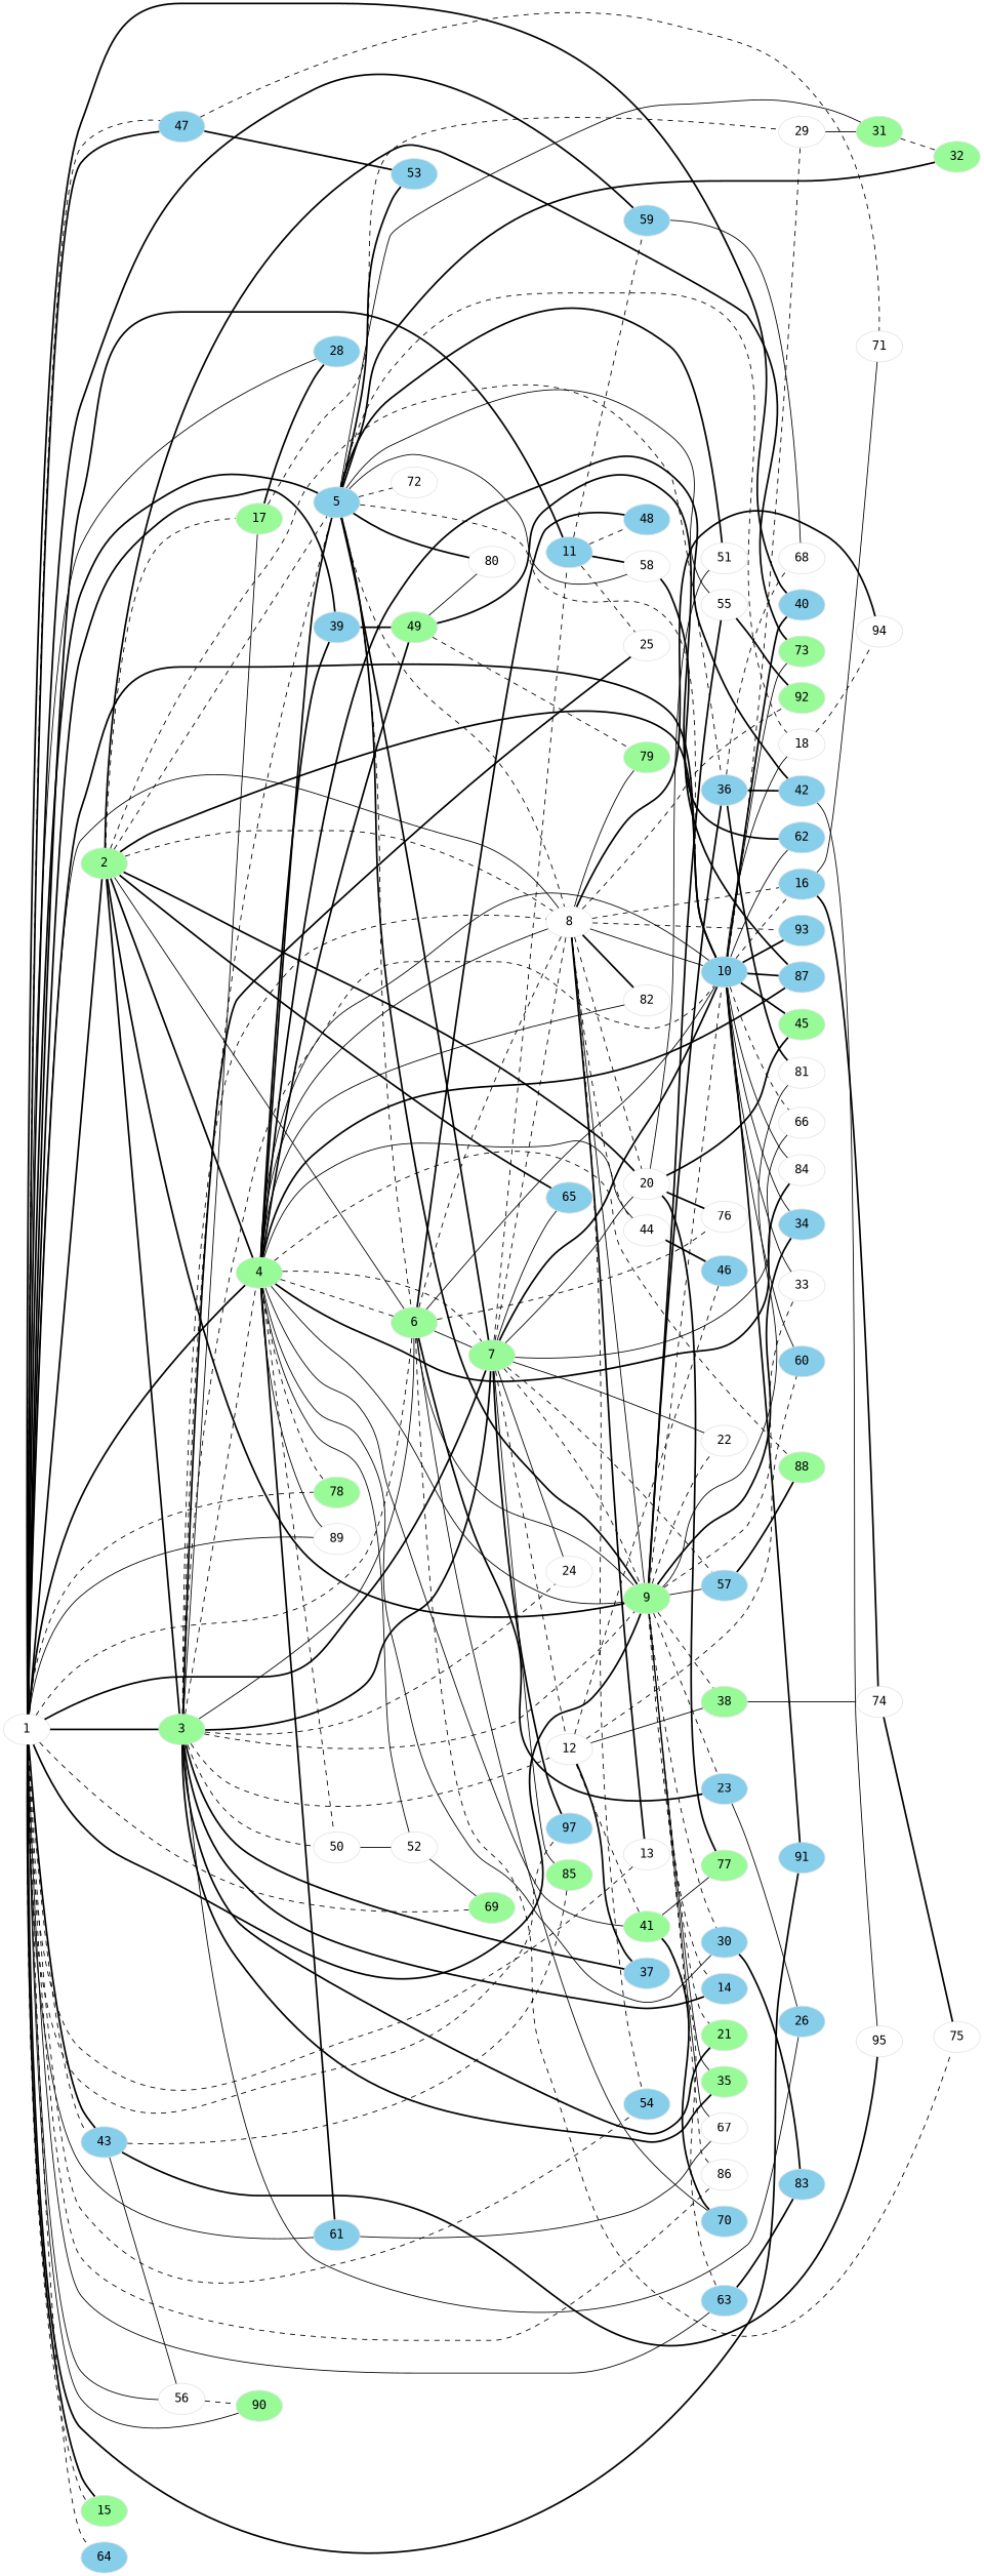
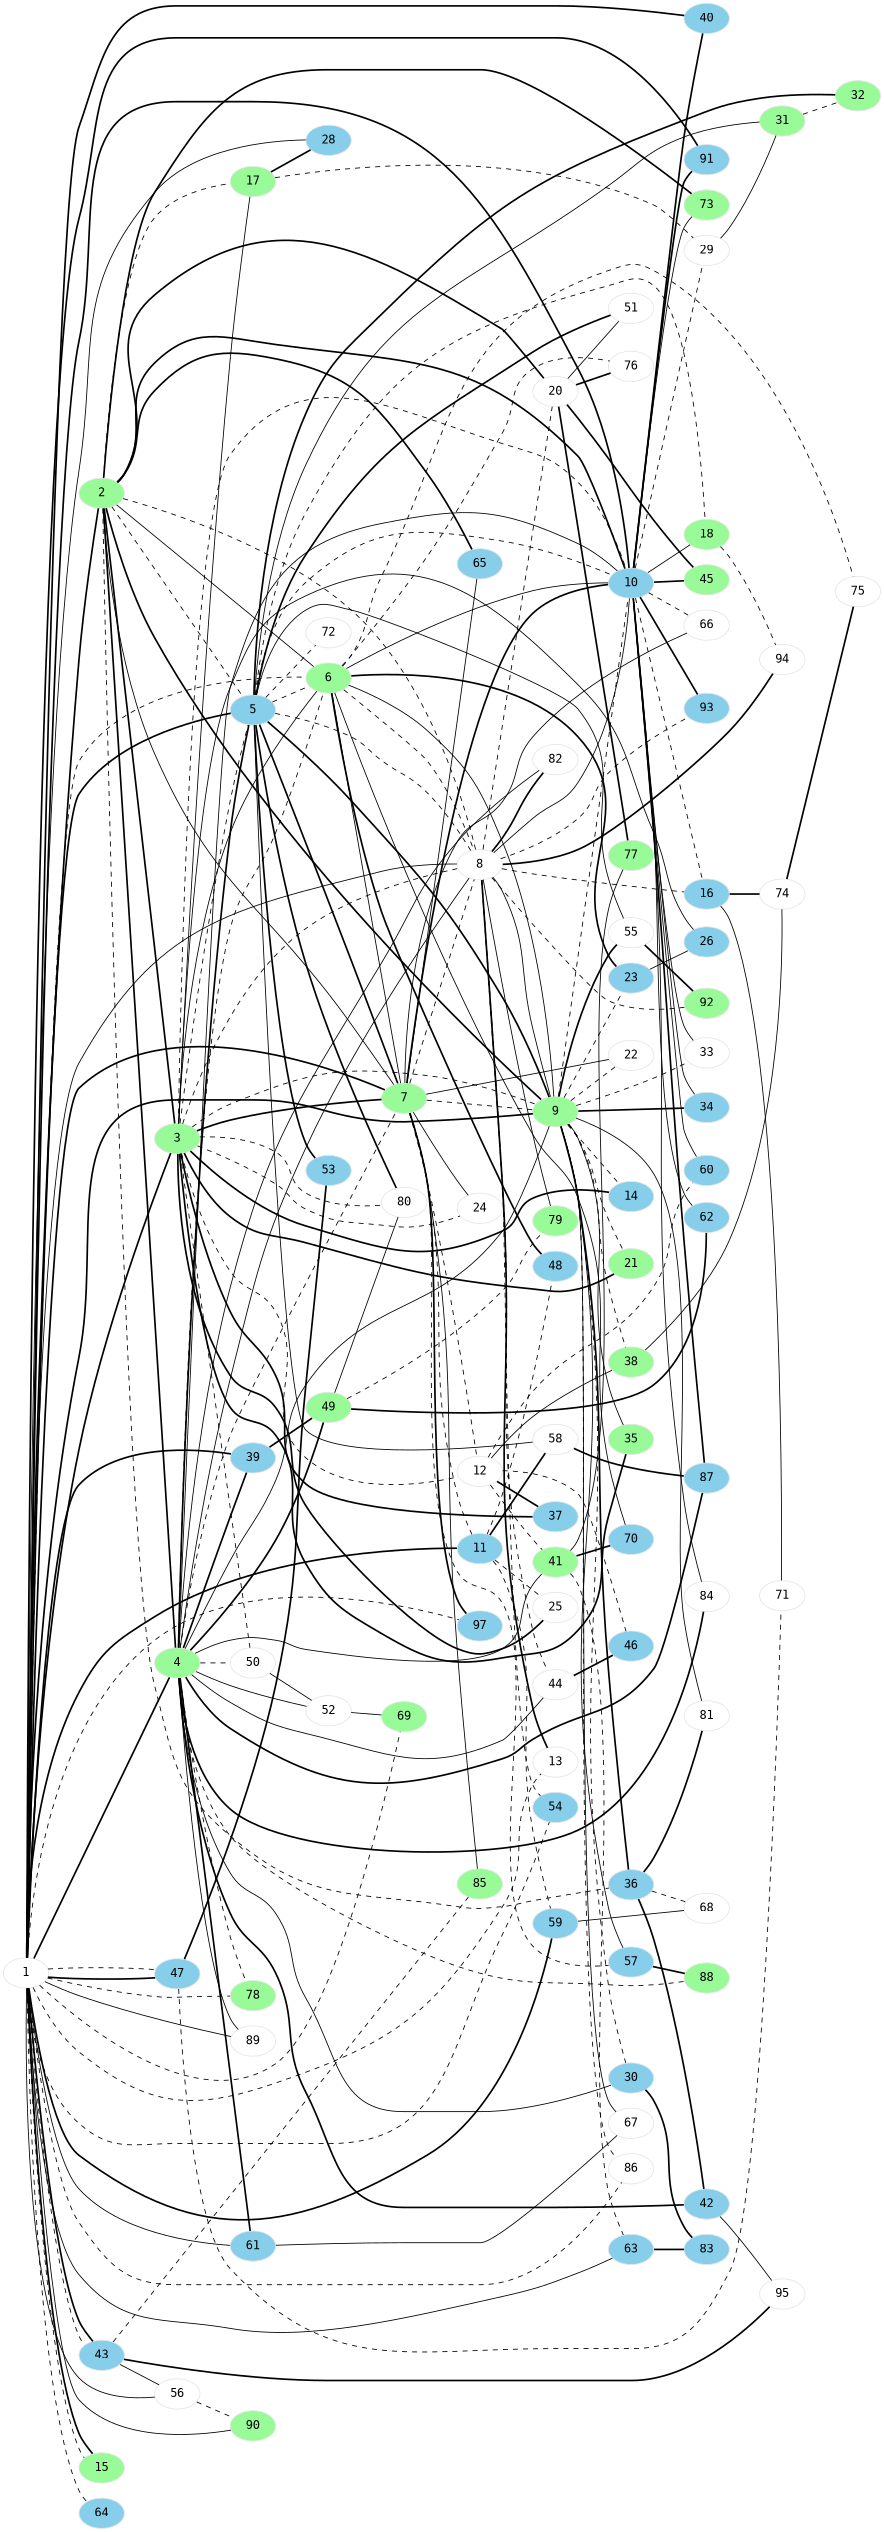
  graph {
    fontname="DejaVu Sans Mono"
    rankdir=LR
    node [color=gray90 fillcolor=skyblue fontname="DejaVu Sans Mono" style=filled]
    edge [fontname="DejaVu Sans Mono" style=bold]
    1 [fillcolor=white]
    2 [fillcolor=palegreen]
    3 [fillcolor=palegreen]
    4 [fillcolor=palegreen]
    5
    6 [fillcolor=palegreen]
    7 [fillcolor=palegreen]
    8 [fillcolor=white]
    9 [fillcolor=palegreen]
    10
    11
    13 [fillcolor=white]
    15 [fillcolor=palegreen]
    n14 [label=97]
    28
    39
    40
    43
    47
    54
    56 [fillcolor=white]
    59
    61
    63
    64
    69 [fillcolor=palegreen]
    78 [fillcolor=palegreen]
    86 [fillcolor=white]
    89 [fillcolor=white]
    90 [fillcolor=palegreen]
    91
    17 [fillcolor=palegreen]
    20 [fillcolor=white]
    36
    65
    73 [fillcolor=palegreen]
    12 [fillcolor=white]
    14
    21 [fillcolor=palegreen]
    24 [fillcolor=white]
    25 [fillcolor=white]
    26
    35 [fillcolor=palegreen]
    37
    50 [fillcolor=white]
    30
    41 [fillcolor=palegreen]
    42
    44 [fillcolor=white]
    49 [fillcolor=palegreen]
    52 [fillcolor=white]
    82 [fillcolor=white]
    84 [fillcolor=white]
    87
    88 [fillcolor=palegreen]
-   18 [fillcolor=white]
+   18 [fillcolor=palegreen]
    31 [fillcolor=palegreen]
    32 [fillcolor=palegreen]
    51 [fillcolor=white]
    53
    55 [fillcolor=white]
    58 [fillcolor=white]
    72 [fillcolor=white]
    80 [fillcolor=white]
    23
    48
    70
    75 [fillcolor=white]
    76 [fillcolor=white]
    22 [fillcolor=white]
    57
    66 [fillcolor=white]
    85 [fillcolor=palegreen]
    16
    79 [fillcolor=palegreen]
    92 [fillcolor=palegreen]
    93
    94 [fillcolor=white]
    33 [fillcolor=white]
    34
    38 [fillcolor=palegreen]
    67 [fillcolor=white]
    81 [fillcolor=white]
    29 [fillcolor=white]
    45 [fillcolor=palegreen]
    60
    62
    95 [fillcolor=white]
    71 [fillcolor=white]
    68 [fillcolor=white]
    83
    77 [fillcolor=palegreen]
    46
    74 [fillcolor=white]
    1 -- 2
    1 -- 3
    1 -- 4
    1 -- 5
    1 -- 6 [style=dashed]
    1 -- 7
    1 -- 8 [style=solid]
    1 -- 9
    1 -- 10
    1 -- 11
    1 -- 13 [style=dashed]
    1 -- 15 [style=dashed]
    1 -- 15
    1 -- n14 [style=dashed]
    1 -- 28 [style=solid]
    1 -- 39
    1 -- 40
    1 -- 43 [style=dashed]
    1 -- 43
    1 -- 47
    1 -- 47 [style=dashed]
    1 -- 54 [style=dashed]
    1 -- 56 [style=solid]
    1 -- 59
    1 -- 61 [style=solid]
    1 -- 63 [style=solid]
    1 -- 64 [style=dashed]
    1 -- 69 [style=dashed]
    1 -- 78 [style=dashed]
    1 -- 86 [style=dashed]
    1 -- 89 [style=solid]
    1 -- 90 [style=solid]
    1 -- 91
    2 -- 3
    2 -- 4
    2 -- 5 [style=dashed]
    2 -- 6 [style=solid]
-   20 -- 7 [style=solid]
+   2 -- 7 [style=solid]
    2 -- 8 [style=dashed]
    2 -- 9
    2 -- 10
    2 -- 17 [style=dashed]
    2 -- 20
    2 -- 36 [style=dashed]
    2 -- 65
    2 -- 73
-   3 -- 4 [style=dashed]
+   3 -- 80 [style=dashed]
    3 -- 5 [style=dashed]
    3 -- 6 [style=solid]
    3 -- 7
    3 -- 8 [style=dashed]
    3 -- 9 [style=dashed]
    3 -- 10 [style=dashed]
    3 -- 17 [style=solid]
    3 -- 12 [style=dashed]
    3 -- 14
    3 -- 21
    3 -- 24 [style=dashed]
    3 -- 25
    3 -- 26 [style=solid]
    3 -- 35
    3 -- 37
    3 -- 50 [style=dashed]
    4 -- 5
    4 -- 6 [style=dashed]
    4 -- 7 [style=dashed]
    4 -- 8 [style=solid]
    4 -- 9 [style=solid]
    4 -- 10 [style=solid]
    4 -- 39
    4 -- 61
    4 -- 78 [style=dashed]
    4 -- 89 [style=solid]
    4 -- 50 [style=dashed]
    4 -- 30 [style=solid]
    4 -- 41 [style=solid]
    4 -- 42
    4 -- 44 [style=solid]
    4 -- 49
    4 -- 52 [style=solid]
    4 -- 82 [style=solid]
    4 -- 84
    4 -- 87
    4 -- 88 [style=dashed]
    5 -- 6 [style=dashed]
    5 -- 7
    5 -- 8 [style=dashed]
    5 -- 9
    5 -- 10 [style=dashed]
    5 -- 18 [style=dashed]
    5 -- 31 [style=solid]
    5 -- 32
    5 -- 51
    5 -- 53
    5 -- 55 [style=solid]
    5 -- 58 [style=solid]
    5 -- 72 [style=dashed]
    5 -- 80
    6 -- 7 [style=solid]
    6 -- 8 [style=dashed]
    6 -- 9 [style=solid]
    6 -- 10 [style=solid]
    6 -- 23
    6 -- 48
    6 -- 70 [style=solid]
    6 -- 75 [style=dashed]
    6 -- 76 [style=dashed]
    7 -- 8 [style=dashed]
    7 -- 9 [style=dashed]
    7 -- 10
    7 -- 11 [style=dashed]
    7 -- n14
    7 -- 65 [style=solid]
    7 -- 12 [style=dashed]
    7 -- 24 [style=solid]
    7 -- 22 [style=solid]
    7 -- 57 [style=dashed]
    7 -- 66 [style=solid]
    7 -- 85 [style=solid]
    8 -- 9 [style=solid]
    8 -- 10 [style=solid]
    8 -- 13
    8 -- 54 [style=dashed]
    8 -- 20 [style=dashed]
    8 -- 44 [style=dashed]
    8 -- 82
    8 -- 16 [style=dashed]
    8 -- 79 [style=solid]
    8 -- 92 [style=dashed]
    8 -- 93 [style=dashed]
    8 -- 94
    9 -- 10 [style=dashed]
    9 -- 86 [style=dashed]
    9 -- 36
    9 -- 14 [style=dashed]
    9 -- 21 [style=dashed]
    9 -- 35 [style=solid]
    9 -- 30 [style=dashed]
    9 -- 55
    9 -- 23 [style=dashed]
    9 -- 22 [style=dashed]
    9 -- 57 [style=solid]
    9 -- 33 [style=dashed]
    9 -- 34
    9 -- 38 [style=dashed]
    9 -- 67 [style=solid]
    9 -- 81 [style=solid]
    10 -- 40
    10 -- 91
    10 -- 73 [style=solid]
    10 -- 84 [style=solid]
    10 -- 87
    10 -- 18 [style=solid]
    10 -- 66 [style=dashed]
    10 -- 16 [style=dashed]
    10 -- 93
    10 -- 33 [style=solid]
    10 -- 34 [style=solid]
    10 -- 29 [style=dashed]
    10 -- 45
    10 -- 60 [style=solid]
    10 -- 62 [style=solid]
    11 -- 59 [style=dashed]
    11 -- 25 [style=dashed]
    11 -- 58
    11 -- 48 [style=dashed]
    39 -- 49
    43 -- 56 [style=solid]
    43 -- 85 [style=dashed]
    43 -- 95
    47 -- 53
    47 -- 71 [style=dashed]
    56 -- 90 [style=dashed]
    59 -- 68 [style=solid]
    61 -- 67 [style=solid]
    63 -- 83
    17 -- 28
    17 -- 29 [style=dashed]
    20 -- 51 [style=solid]
    20 -- 76
    20 -- 45
    20 -- 77
    36 -- 42
    36 -- 81
    36 -- 68 [style=dashed]
    12 -- 37
    12 -- 41 [style=dashed]
    12 -- 38 [style=solid]
    12 -- 60 [style=dashed]
    12 -- 46 [style=dashed]
    50 -- 52 [style=solid]
    30 -- 83
    41 -- 63 [style=dashed]
    41 -- 70
    41 -- 77 [style=solid]
    42 -- 95 [style=solid]
    44 -- 46
    49 -- 80 [style=solid]
    49 -- 79 [style=dashed]
    49 -- 62
    52 -- 69 [style=solid]
    18 -- 94 [style=dashed]
    31 -- 32 [style=dashed]
    55 -- 92
    58 -- 87
    23 -- 26 [style=solid]
    57 -- 88
    16 -- 71 [style=solid]
    16 -- 74
    38 -- 74 [style=solid]
    29 -- 31 [style=solid]
    74 -- 75
  }
